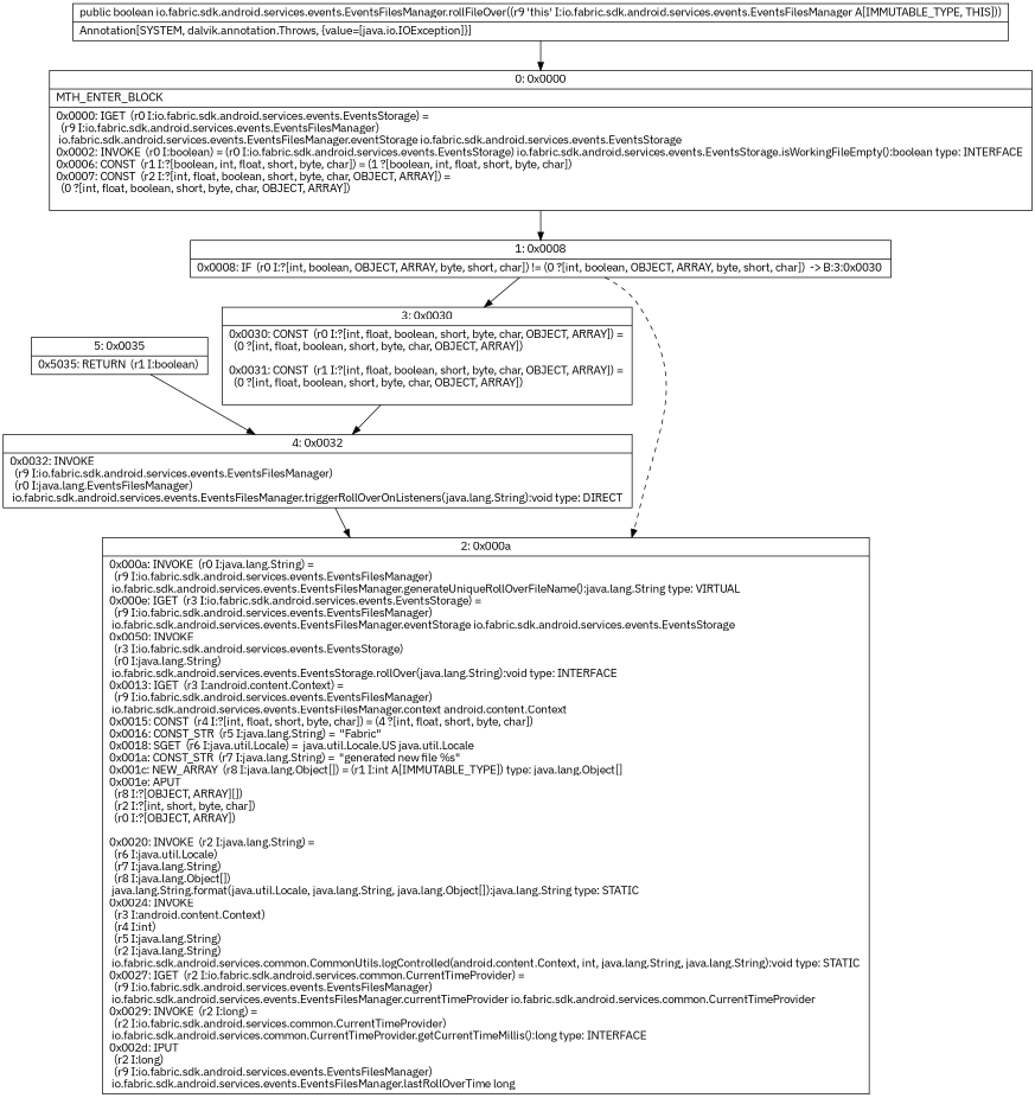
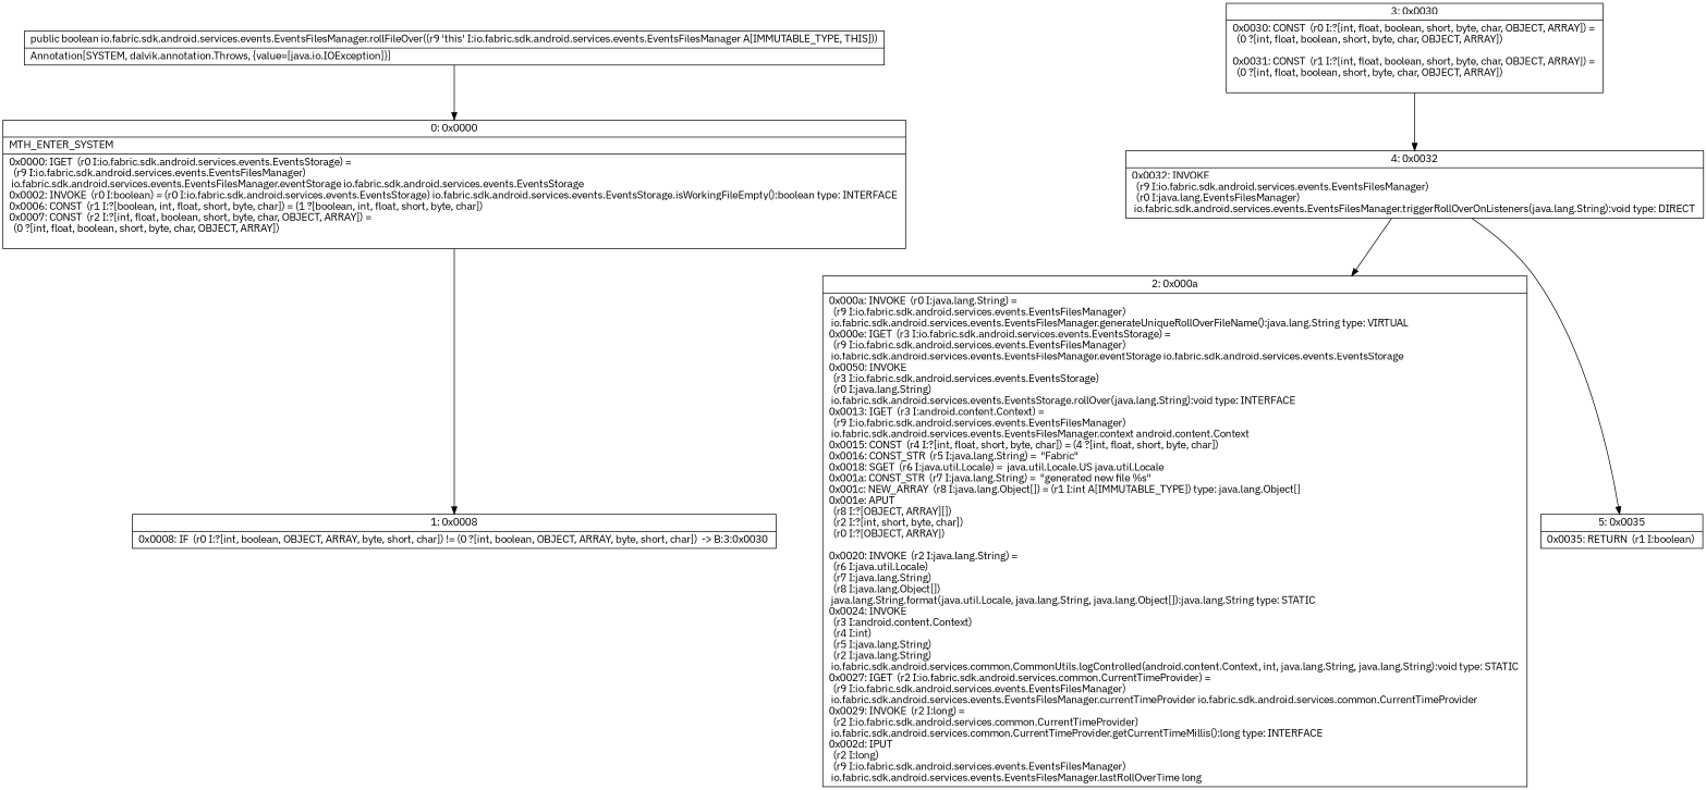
  digraph {
    fontname="IBM Plex Sans"
    node [fontname="IBM Plex Sans" shape=record]
    edge [fontname="IBM Plex Sans"]
-   n1 [label="{0\:\ 0x0000|MTH_ENTER_BLOCK\l|0x0000: IGET  (r0 I:io.fabric.sdk.android.services.events.EventsStorage) = \l  (r9 I:io.fabric.sdk.android.services.events.EventsFilesManager)\l io.fabric.sdk.android.services.events.EventsFilesManager.eventStorage io.fabric.sdk.android.services.events.EventsStorage \l0x0002: INVOKE  (r0 I:boolean) = (r0 I:io.fabric.sdk.android.services.events.EventsStorage) io.fabric.sdk.android.services.events.EventsStorage.isWorkingFileEmpty():boolean type: INTERFACE \l0x0006: CONST  (r1 I:?[boolean, int, float, short, byte, char]) = (1 ?[boolean, int, float, short, byte, char]) \l0x0007: CONST  (r2 I:?[int, float, boolean, short, byte, char, OBJECT, ARRAY]) = \l  (0 ?[int, float, boolean, short, byte, char, OBJECT, ARRAY])\l \l}"]
+   n1 [label="{0\:\ 0x0000|MTH_ENTER_SYSTEM\l|0x0000: IGET  (r0 I:io.fabric.sdk.android.services.events.EventsStorage) = \l  (r9 I:io.fabric.sdk.android.services.events.EventsFilesManager)\l io.fabric.sdk.android.services.events.EventsFilesManager.eventStorage io.fabric.sdk.android.services.events.EventsStorage \l0x0002: INVOKE  (r0 I:boolean) = (r0 I:io.fabric.sdk.android.services.events.EventsStorage) io.fabric.sdk.android.services.events.EventsStorage.isWorkingFileEmpty():boolean type: INTERFACE \l0x0006: CONST  (r1 I:?[boolean, int, float, short, byte, char]) = (1 ?[boolean, int, float, short, byte, char]) \l0x0007: CONST  (r2 I:?[int, float, boolean, short, byte, char, OBJECT, ARRAY]) = \l  (0 ?[int, float, boolean, short, byte, char, OBJECT, ARRAY])\l \l}"]
    n2 [label="{1\:\ 0x0008|0x0008: IF  (r0 I:?[int, boolean, OBJECT, ARRAY, byte, short, char]) != (0 ?[int, boolean, OBJECT, ARRAY, byte, short, char])  \-\> B:3:0x0030 \l}"]
    n3 [label="{2\:\ 0x000a|0x000a: INVOKE  (r0 I:java.lang.String) = \l  (r9 I:io.fabric.sdk.android.services.events.EventsFilesManager)\l io.fabric.sdk.android.services.events.EventsFilesManager.generateUniqueRollOverFileName():java.lang.String type: VIRTUAL \l0x000e: IGET  (r3 I:io.fabric.sdk.android.services.events.EventsStorage) = \l  (r9 I:io.fabric.sdk.android.services.events.EventsFilesManager)\l io.fabric.sdk.android.services.events.EventsFilesManager.eventStorage io.fabric.sdk.android.services.events.EventsStorage \l0x0050: INVOKE  \l  (r3 I:io.fabric.sdk.android.services.events.EventsStorage)\l  (r0 I:java.lang.String)\l io.fabric.sdk.android.services.events.EventsStorage.rollOver(java.lang.String):void type: INTERFACE \l0x0013: IGET  (r3 I:android.content.Context) = \l  (r9 I:io.fabric.sdk.android.services.events.EventsFilesManager)\l io.fabric.sdk.android.services.events.EventsFilesManager.context android.content.Context \l0x0015: CONST  (r4 I:?[int, float, short, byte, char]) = (4 ?[int, float, short, byte, char]) \l0x0016: CONST_STR  (r5 I:java.lang.String) =  \"Fabric\" \l0x0018: SGET  (r6 I:java.util.Locale) =  java.util.Locale.US java.util.Locale \l0x001a: CONST_STR  (r7 I:java.lang.String) =  \"generated new file %s\" \l0x001c: NEW_ARRAY  (r8 I:java.lang.Object[]) = (r1 I:int A[IMMUTABLE_TYPE]) type: java.lang.Object[] \l0x001e: APUT  \l  (r8 I:?[OBJECT, ARRAY][])\l  (r2 I:?[int, short, byte, char])\l  (r0 I:?[OBJECT, ARRAY])\l \l0x0020: INVOKE  (r2 I:java.lang.String) = \l  (r6 I:java.util.Locale)\l  (r7 I:java.lang.String)\l  (r8 I:java.lang.Object[])\l java.lang.String.format(java.util.Locale, java.lang.String, java.lang.Object[]):java.lang.String type: STATIC \l0x0024: INVOKE  \l  (r3 I:android.content.Context)\l  (r4 I:int)\l  (r5 I:java.lang.String)\l  (r2 I:java.lang.String)\l io.fabric.sdk.android.services.common.CommonUtils.logControlled(android.content.Context, int, java.lang.String, java.lang.String):void type: STATIC \l0x0027: IGET  (r2 I:io.fabric.sdk.android.services.common.CurrentTimeProvider) = \l  (r9 I:io.fabric.sdk.android.services.events.EventsFilesManager)\l io.fabric.sdk.android.services.events.EventsFilesManager.currentTimeProvider io.fabric.sdk.android.services.common.CurrentTimeProvider \l0x0029: INVOKE  (r2 I:long) = \l  (r2 I:io.fabric.sdk.android.services.common.CurrentTimeProvider)\l io.fabric.sdk.android.services.common.CurrentTimeProvider.getCurrentTimeMillis():long type: INTERFACE \l0x002d: IPUT  \l  (r2 I:long)\l  (r9 I:io.fabric.sdk.android.services.events.EventsFilesManager)\l io.fabric.sdk.android.services.events.EventsFilesManager.lastRollOverTime long \l}"]
    n4 [label="{3\:\ 0x0030|0x0030: CONST  (r0 I:?[int, float, boolean, short, byte, char, OBJECT, ARRAY]) = \l  (0 ?[int, float, boolean, short, byte, char, OBJECT, ARRAY])\l \l0x0031: CONST  (r1 I:?[int, float, boolean, short, byte, char, OBJECT, ARRAY]) = \l  (0 ?[int, float, boolean, short, byte, char, OBJECT, ARRAY])\l \l}"]
    n5 [label="{4\:\ 0x0032|0x0032: INVOKE  \l  (r9 I:io.fabric.sdk.android.services.events.EventsFilesManager)\l  (r0 I:java.lang.EventsFilesManager)\l io.fabric.sdk.android.services.events.EventsFilesManager.triggerRollOverOnListeners(java.lang.String):void type: DIRECT \l}"]
-   n6 [label="{5\:\ 0x0035|0x5035: RETURN  (r1 I:boolean) \l}"]
+   n6 [label="{5\:\ 0x0035|0x0035: RETURN  (r1 I:boolean) \l}"]
    n7 [label="{public boolean io.fabric.sdk.android.services.events.EventsFilesManager.rollFileOver((r9 'this' I:io.fabric.sdk.android.services.events.EventsFilesManager A[IMMUTABLE_TYPE, THIS]))  | Annotation[SYSTEM, dalvik.annotation.Throws, \{value=[java.io.IOException]\}]\l}"]
    n1 -> n2
-   n2 -> n3 [style=dashed]
-   n2 -> n4
    n4 -> n5
    n5 -> n3
-   n6 -> n5
+   n5 -> n6
    n7 -> n1
  }
